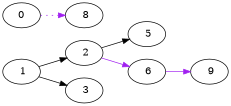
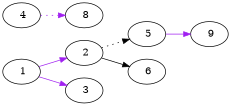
  digraph {
    rankdir=LR
    edge [color=black style=solid]
    " 1"
    " 2"
    " 3"
    " 5"
    " 6"
-   " 4" [label=0]
+   " 4"
    " 8"
    " 9"
-   " 1" -> " 2"
-   " 1" -> " 3"
-   " 2" -> " 5"
-   " 2" -> " 6" [color=purple]
-   " 6" -> " 9" [color=purple]
+   " 1" -> " 2" [color=purple]
+   " 1" -> " 3" [color=purple]
+   " 2" -> " 5" [style=dotted]
+   " 2" -> " 6"
+   " 5" -> " 9" [color=purple]
    " 4" -> " 8" [color=purple style=dotted]
  }
